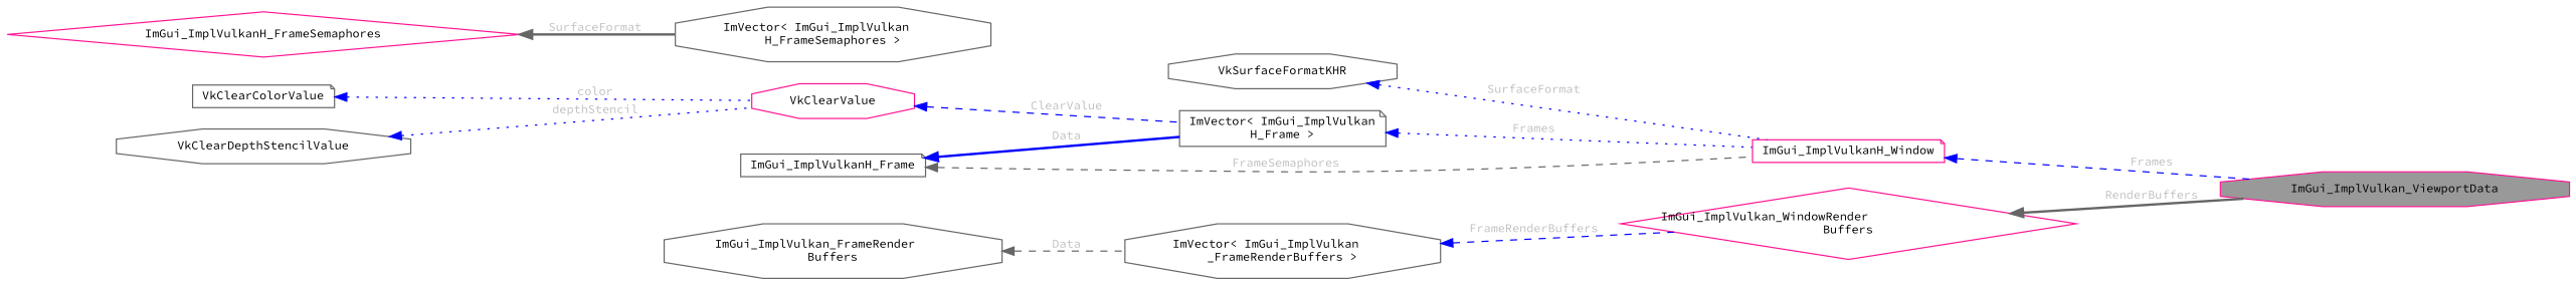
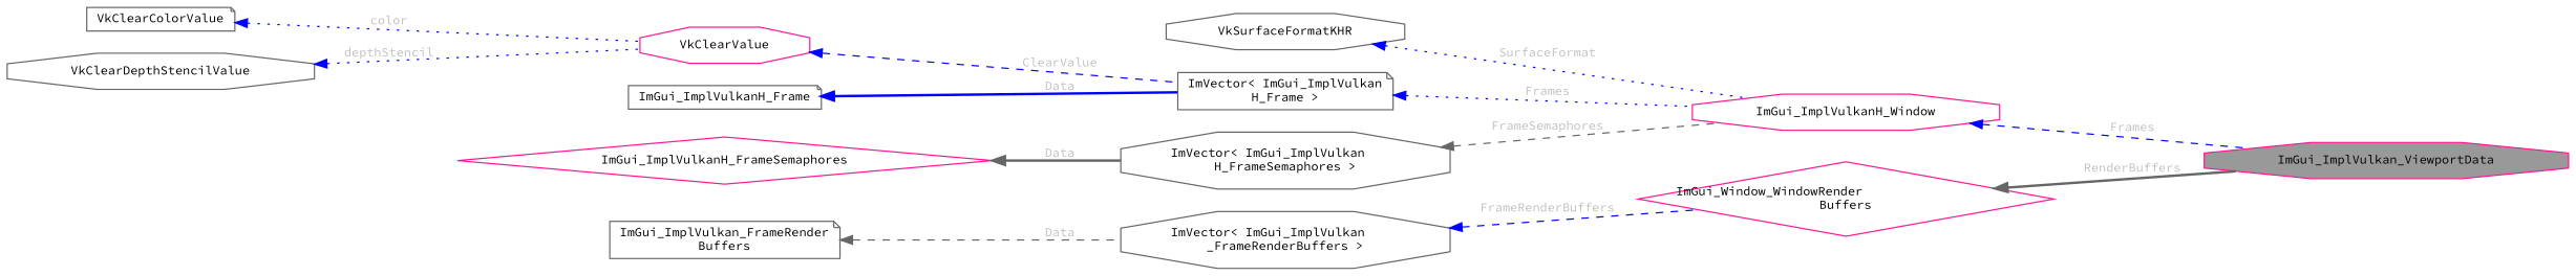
  digraph {
    fontname="Source Code Pro"
    rankdir=LR
    node [color=gray40 fillcolor=white fontname="Source Code Pro" fontsize=10 shape=octagon style=filled]
    edge [color=blue dir=back fontcolor=grey fontname="Source Code Pro" fontsize=10 labelfontname=Helvetica labelfontsize=10 style=dashed]
    n1 [color=deeppink fillcolor=grey60 fontcolor=black height=0.2 label=ImGui_ImplVulkan_ViewportData width=0.4]
-   n2 [color=deeppink height=0.2 label=ImGui_ImplVulkanH_Window shape=note width=0.4]
+   n2 [color=deeppink height=0.2 label=ImGui_ImplVulkanH_Window width=0.4]
    n3 [height=0.2 label=VkSurfaceFormatKHR width=0.4]
    n4 [color=deeppink height=0.2 label=VkClearValue width=0.4]
    n5 [height=0.2 label="ImVector\< ImGui_ImplVulkan\lH_Frame \>" shape=note width=0.4]
    n6 [height=0.2 label=VkClearColorValue shape=note width=0.4]
    n7 [height=0.2 label=VkClearDepthStencilValue width=0.4]
    n8 [height=0.2 label=ImGui_ImplVulkanH_Frame shape=note width=0.4]
    n9 [height=0.2 label="ImVector\< ImGui_ImplVulkan\lH_FrameSemaphores \>" width=0.4]
    n10 [color=deeppink height=0.2 label=ImGui_ImplVulkanH_FrameSemaphores shape=diamond width=0.4]
-   n11 [color=deeppink height=0.2 label="ImGui_ImplVulkan_WindowRender\lBuffers" shape=diamond width=0.4]
+   n11 [color=deeppink height=0.2 label="ImGui_Window_WindowRender\lBuffers" shape=diamond width=0.4]
    n12 [height=0.2 label="ImVector\< ImGui_ImplVulkan\l_FrameRenderBuffers \>" width=0.4]
-   n13 [height=0.2 label="ImGui_ImplVulkan_FrameRender\lBuffers" width=0.4]
+   n13 [height=0.2 label="ImGui_ImplVulkan_FrameRender\lBuffers" shape=note width=0.4]
    n2 -> n1 [label=" Frames"]
    n3 -> n2 [label=" SurfaceFormat" style=dotted]
    n4 -> n5 [label=" ClearValue"]
    n5 -> n2 [label=" Frames" style=dotted]
    n6 -> n4 [label=" color" style=dotted]
    n7 -> n4 [label=" depthStencil" style=dotted]
    n8 -> n5 [label=" Data" style=bold]
-   n8 -> n2 [color=gray40 label=" FrameSemaphores"]
-   n10 -> n9 [color=gray40 label=" SurfaceFormat" style=bold]
+   n9 -> n2 [color=gray40 label=" FrameSemaphores"]
+   n10 -> n9 [color=gray40 label=" Data" style=bold]
    n11 -> n1 [color=gray40 label=" RenderBuffers" style=bold]
    n12 -> n11 [label=" FrameRenderBuffers"]
    n13 -> n12 [color=gray40 label=" Data"]
  }
